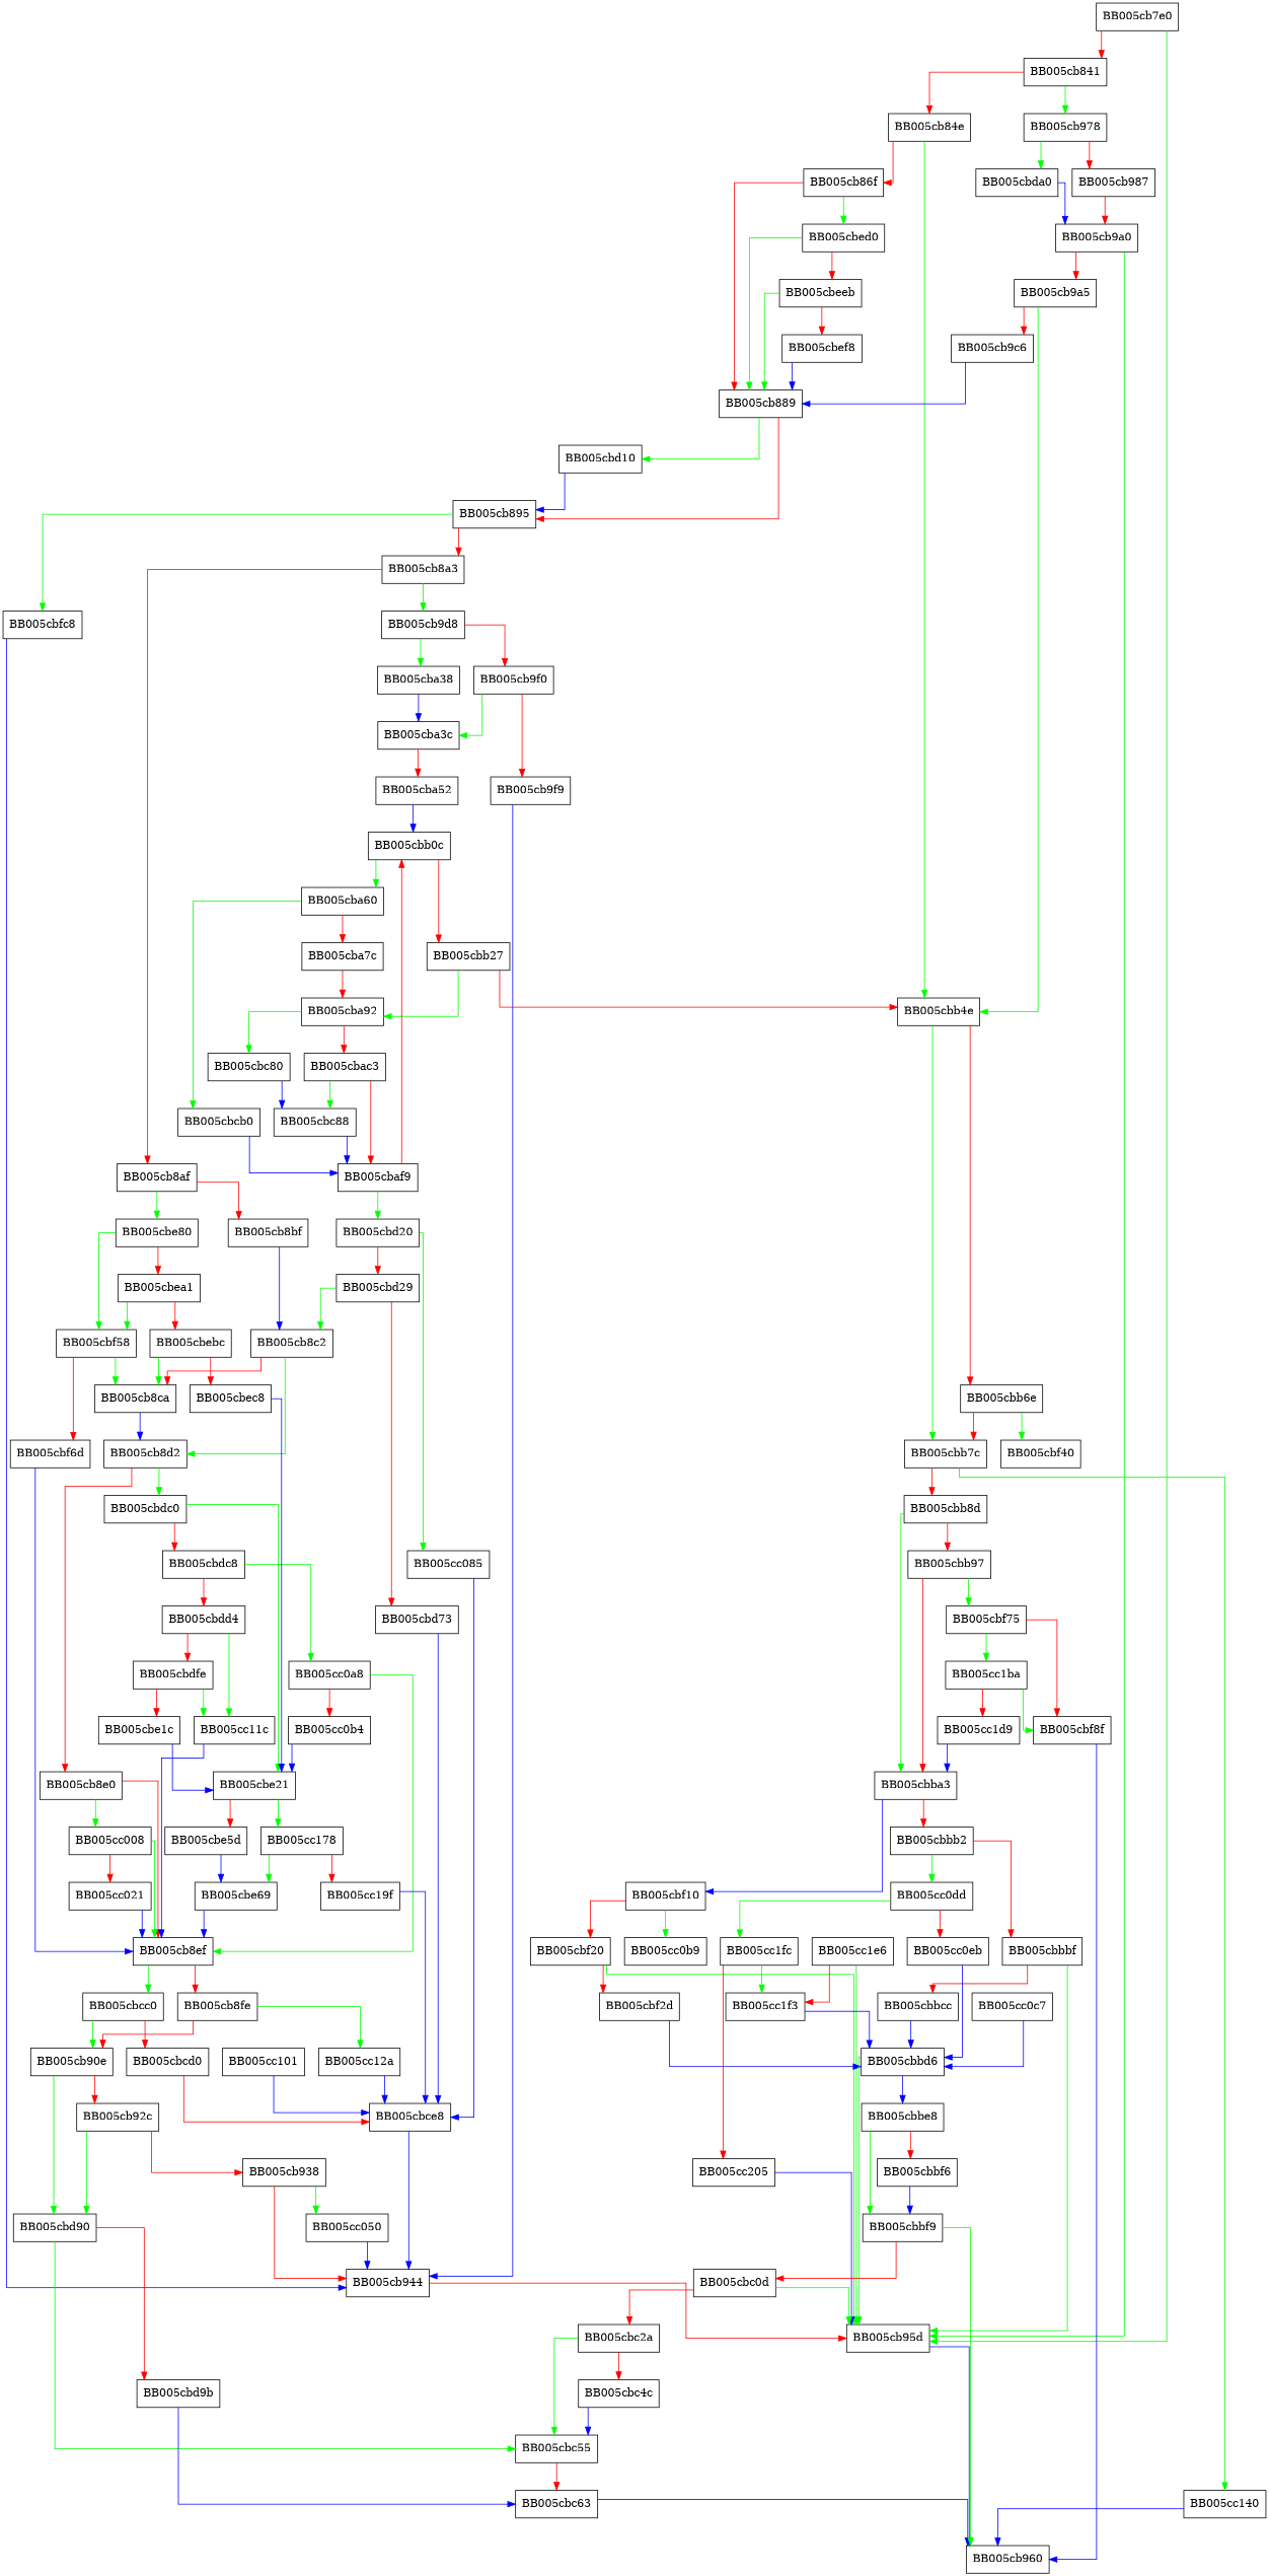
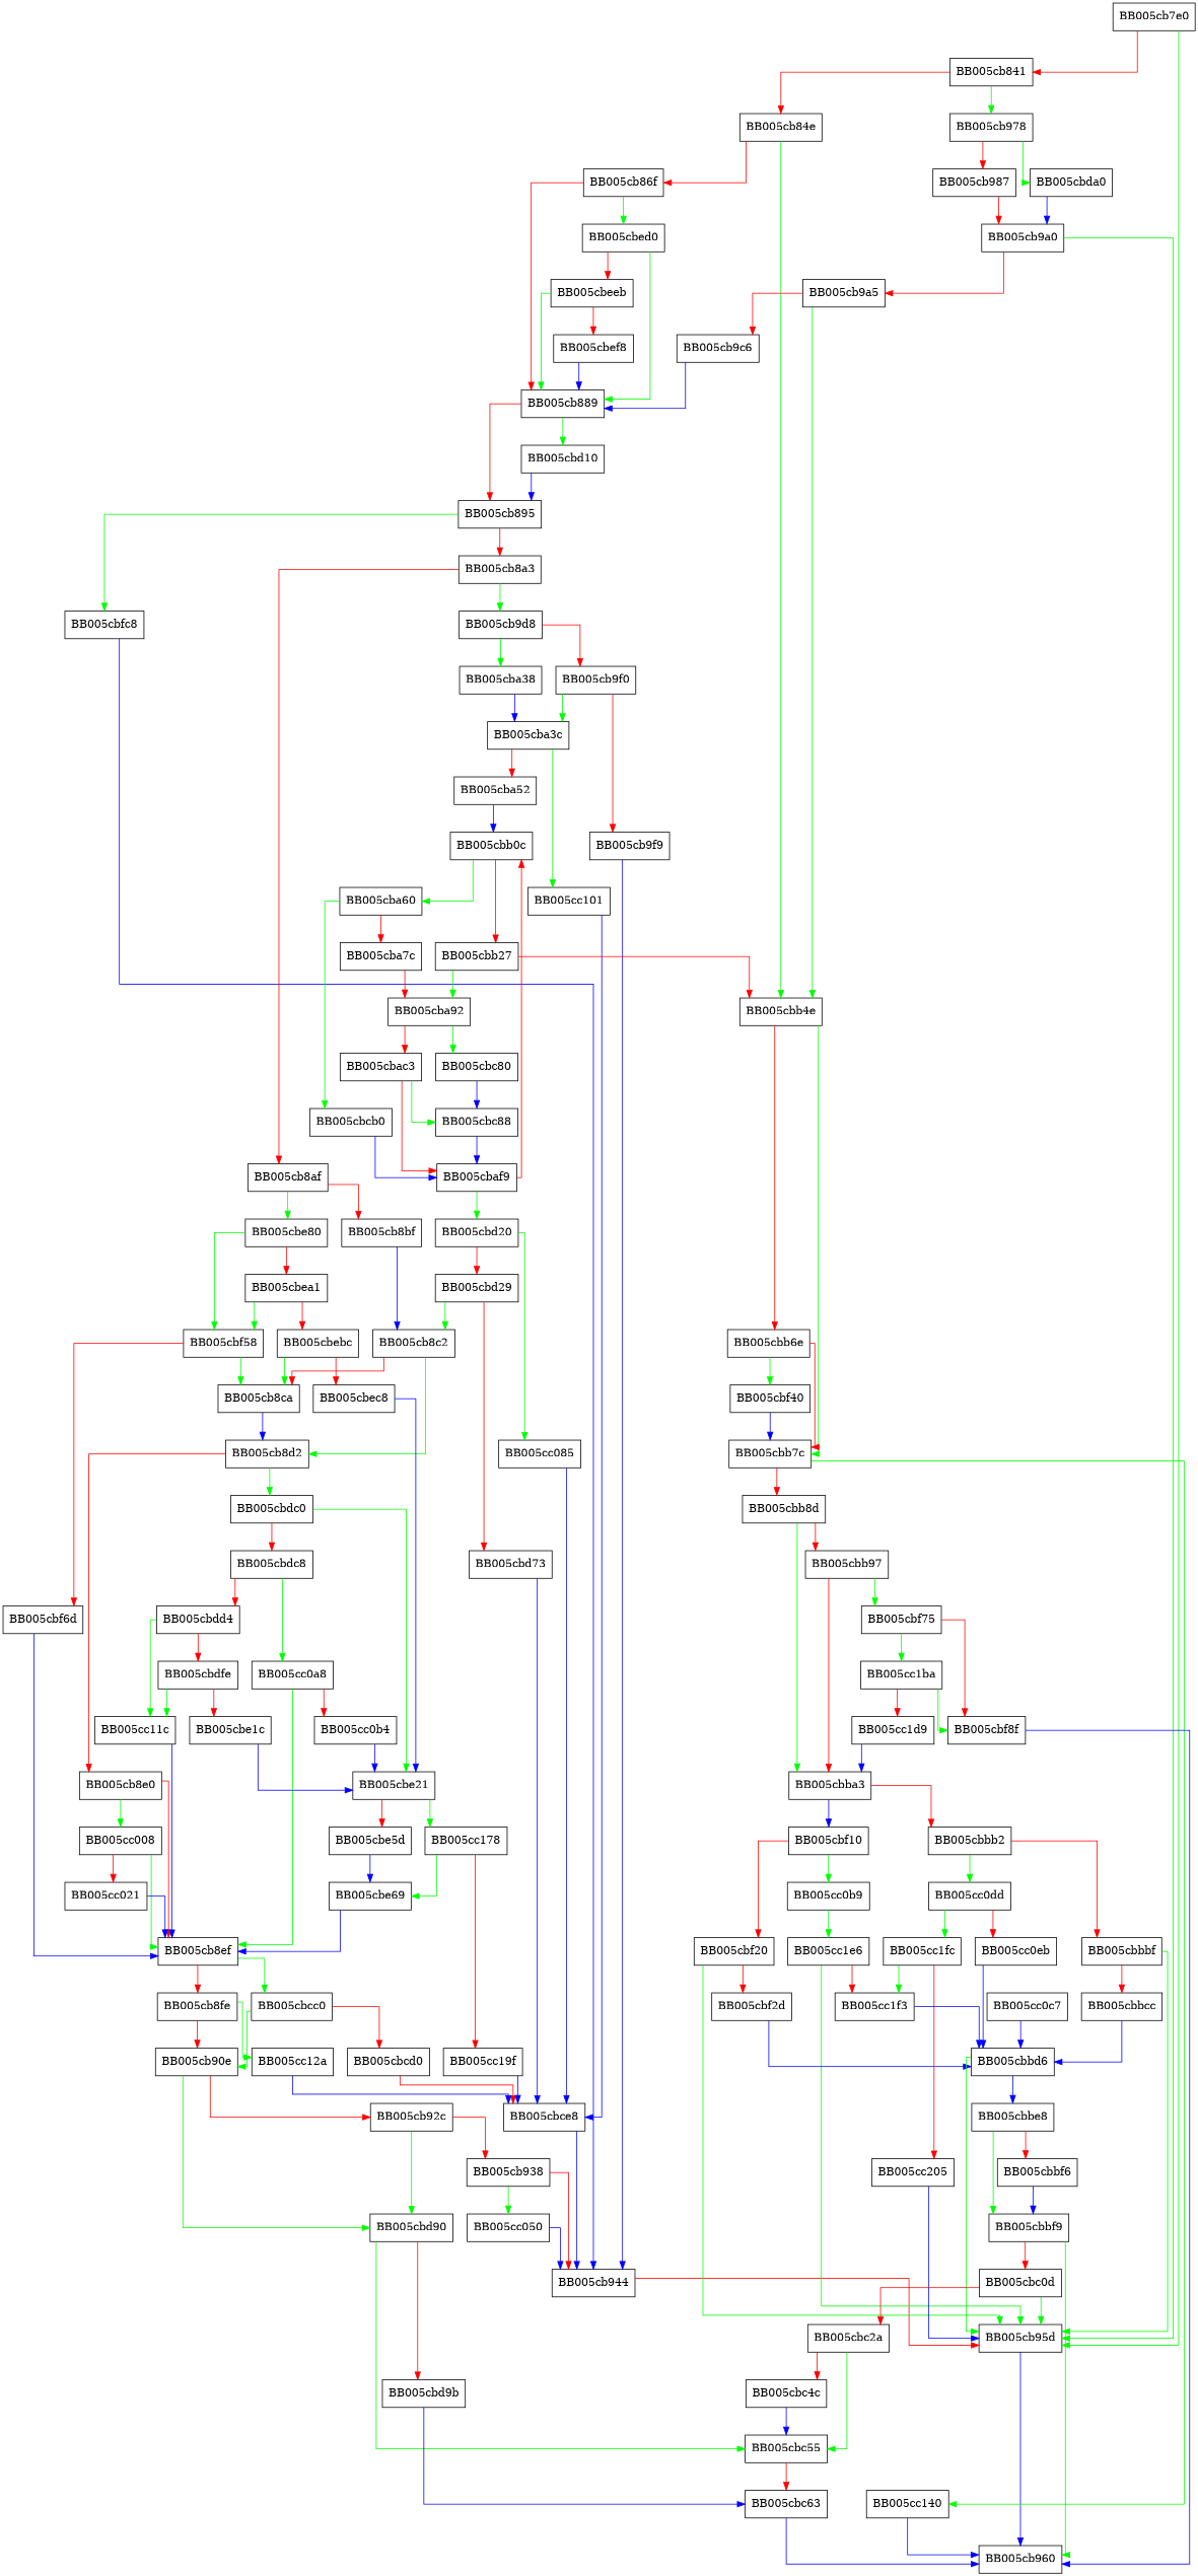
  digraph {
    splines=ortho
    node [shape=box]
    edge [color=red]
    BB005cb7e0
    BB005cb95d
    BB005cb841
    BB005cb960
    BB005cb978
    BB005cb84e
    BB005cbda0
    BB005cb987
    BB005cbb4e
    BB005cb86f
    BB005cb9a0
    BB005cbb7c
    BB005cbb6e
    BB005cbed0
    BB005cb889
    BB005cc140
    BB005cbb8d
    BB005cbf40
    BB005cbeeb
    BB005cbd10
    BB005cb895
    BB005cbef8
    BB005cbfc8
    BB005cb8a3
    BB005cb944
    BB005cb9d8
    BB005cb8af
    BB005cba38
    BB005cb9f0
    BB005cbe80
    BB005cb8bf
    BB005cba3c
    BB005cb9f9
    BB005cbf58
    BB005cbea1
    BB005cb8c2
    BB005cb8ca
    BB005cbf6d
    BB005cbebc
    BB005cb8d2
    BB005cbdc0
    BB005cb8e0
    BB005cbe21
    BB005cbdc8
    BB005cc008
    BB005cb8ef
    BB005cc178
    BB005cbe5d
    BB005cc0a8
    BB005cbdd4
    BB005cc021
    BB005cbcc0
    BB005cb8fe
    BB005cb90e
    BB005cbcd0
    BB005cc12a
    BB005cbd90
    BB005cb92c
    BB005cbce8
    BB005cbc55
    BB005cbd9b
    BB005cb938
    BB005cbc63
    BB005cc050
    BB005cb9a5
    BB005cb9c6
    BB005cc101
    BB005cba52
    BB005cbb0c
    BB005cba60
    BB005cbb27
    BB005cbcb0
    BB005cba7c
    BB005cba92
    BB005cbaf9
    BB005cbd20
    BB005cbc80
    BB005cbac3
    BB005cbc88
    BB005cc085
    BB005cbd29
    BB005cbd73
    BB005cbba3
    BB005cbb97
    BB005cbf10
    BB005cbbb2
    BB005cbf75
    BB005cc0b9
    BB005cbf20
    BB005cc0dd
    BB005cbbbf
    BB005cc1ba
    BB005cbf8f
    BB005cc1d9
    BB005cc1e6
    BB005cbf2d
    BB005cc1fc
    BB005cc0eb
    BB005cbbcc
    BB005cc1f3
    BB005cc205
    BB005cbbd6
    BB005cbbe8
    BB005cbbf9
    BB005cbbf6
    BB005cbc0d
    BB005cbc2a
    BB005cbc4c
    BB005cbe69
    BB005cc19f
    BB005cc0b4
    BB005cc11c
    BB005cbdfe
    BB005cbe1c
    BB005cbec8
    BB005cc0c7
    BB005cb7e0 -> BB005cb95d [color=green]
    BB005cb7e0 -> BB005cb841
    BB005cb95d -> BB005cb960 [color=blue]
    BB005cb841 -> BB005cb978 [color=green]
    BB005cb841 -> BB005cb84e
    BB005cb978 -> BB005cbda0 [color=green]
    BB005cb978 -> BB005cb987
    BB005cb84e -> BB005cbb4e [color=green]
    BB005cb84e -> BB005cb86f
    BB005cbda0 -> BB005cb9a0 [color=blue]
    BB005cb987 -> BB005cb9a0
    BB005cbb4e -> BB005cbb7c [color=green]
    BB005cbb4e -> BB005cbb6e
    BB005cb86f -> BB005cbed0 [color=green]
    BB005cb86f -> BB005cb889
    BB005cb9a0 -> BB005cb95d [color=green]
    BB005cb9a0 -> BB005cb9a5
    BB005cbb7c -> BB005cc140 [color=green]
    BB005cbb7c -> BB005cbb8d
    BB005cbb6e -> BB005cbb7c
    BB005cbb6e -> BB005cbf40 [color=green]
    BB005cbed0 -> BB005cb889 [color=green]
    BB005cbed0 -> BB005cbeeb
    BB005cb889 -> BB005cbd10 [color=green]
    BB005cb889 -> BB005cb895
    BB005cc140 -> BB005cb960 [color=blue]
    BB005cbb8d -> BB005cbba3 [color=green]
    BB005cbb8d -> BB005cbb97
+   BB005cbf40 -> BB005cbb7c [color=blue]
    BB005cbeeb -> BB005cb889 [color=green]
    BB005cbeeb -> BB005cbef8
    BB005cbd10 -> BB005cb895 [color=blue]
    BB005cb895 -> BB005cbfc8 [color=green]
    BB005cb895 -> BB005cb8a3
    BB005cbef8 -> BB005cb889 [color=blue]
    BB005cbfc8 -> BB005cb944 [color=blue]
    BB005cb8a3 -> BB005cb9d8 [color=green]
    BB005cb8a3 -> BB005cb8af
    BB005cb944 -> BB005cb95d
    BB005cb9d8 -> BB005cba38 [color=green]
    BB005cb9d8 -> BB005cb9f0
    BB005cb8af -> BB005cbe80 [color=green]
    BB005cb8af -> BB005cb8bf
    BB005cba38 -> BB005cba3c [color=blue]
    BB005cb9f0 -> BB005cba3c [color=green]
    BB005cb9f0 -> BB005cb9f9
    BB005cbe80 -> BB005cbf58 [color=green]
    BB005cbe80 -> BB005cbea1
    BB005cb8bf -> BB005cb8c2 [color=blue]
+   BB005cba3c -> BB005cc101 [color=green]
    BB005cba3c -> BB005cba52
    BB005cb9f9 -> BB005cb944 [color=blue]
    BB005cbf58 -> BB005cb8ca [color=green]
    BB005cbf58 -> BB005cbf6d
    BB005cbea1 -> BB005cbf58 [color=green]
    BB005cbea1 -> BB005cbebc
    BB005cb8c2 -> BB005cb8ca
    BB005cb8c2 -> BB005cb8d2 [color=green]
    BB005cb8ca -> BB005cb8d2 [color=blue]
    BB005cbf6d -> BB005cb8ef [color=blue]
    BB005cbebc -> BB005cb8ca [color=green]
    BB005cbebc -> BB005cbec8
    BB005cb8d2 -> BB005cbdc0 [color=green]
    BB005cb8d2 -> BB005cb8e0
    BB005cbdc0 -> BB005cbe21 [color=green]
    BB005cbdc0 -> BB005cbdc8
    BB005cb8e0 -> BB005cc008 [color=green]
    BB005cb8e0 -> BB005cb8ef
    BB005cbe21 -> BB005cc178 [color=green]
    BB005cbe21 -> BB005cbe5d
    BB005cbdc8 -> BB005cc0a8 [color=green]
    BB005cbdc8 -> BB005cbdd4
    BB005cc008 -> BB005cb8ef [color=green]
    BB005cc008 -> BB005cc021
    BB005cb8ef -> BB005cbcc0 [color=green]
    BB005cb8ef -> BB005cb8fe
    BB005cc178 -> BB005cbe69 [color=green]
    BB005cc178 -> BB005cc19f
    BB005cbe5d -> BB005cbe69 [color=blue]
    BB005cc0a8 -> BB005cb8ef [color=green]
    BB005cc0a8 -> BB005cc0b4
    BB005cbdd4 -> BB005cc11c [color=green]
    BB005cbdd4 -> BB005cbdfe
    BB005cc021 -> BB005cb8ef [color=blue]
    BB005cbcc0 -> BB005cb90e [color=green]
    BB005cbcc0 -> BB005cbcd0
    BB005cb8fe -> BB005cb90e
    BB005cb8fe -> BB005cc12a [color=green]
    BB005cb90e -> BB005cbd90 [color=green]
    BB005cb90e -> BB005cb92c
    BB005cbcd0 -> BB005cbce8
    BB005cc12a -> BB005cbce8 [color=blue]
    BB005cbd90 -> BB005cbc55 [color=green]
    BB005cbd90 -> BB005cbd9b
    BB005cb92c -> BB005cbd90 [color=green]
    BB005cb92c -> BB005cb938
    BB005cbce8 -> BB005cb944 [color=blue]
    BB005cbc55 -> BB005cbc63
    BB005cbd9b -> BB005cbc63 [color=blue]
    BB005cb938 -> BB005cb944
    BB005cb938 -> BB005cc050 [color=green]
    BB005cbc63 -> BB005cb960 [color=blue]
    BB005cc050 -> BB005cb944 [color=blue]
    BB005cb9a5 -> BB005cbb4e [color=green]
    BB005cb9a5 -> BB005cb9c6
    BB005cb9c6 -> BB005cb889 [color=blue]
    BB005cc101 -> BB005cbce8 [color=blue]
    BB005cba52 -> BB005cbb0c [color=blue]
    BB005cbb0c -> BB005cba60 [color=green]
    BB005cbb0c -> BB005cbb27
    BB005cba60 -> BB005cbcb0 [color=green]
    BB005cba60 -> BB005cba7c
    BB005cbb27 -> BB005cbb4e
    BB005cbb27 -> BB005cba92 [color=green]
    BB005cbcb0 -> BB005cbaf9 [color=blue]
    BB005cba7c -> BB005cba92
    BB005cba92 -> BB005cbc80 [color=green]
    BB005cba92 -> BB005cbac3
    BB005cbaf9 -> BB005cbb0c
    BB005cbaf9 -> BB005cbd20 [color=green]
    BB005cbd20 -> BB005cc085 [color=green]
    BB005cbd20 -> BB005cbd29
    BB005cbc80 -> BB005cbc88 [color=blue]
    BB005cbac3 -> BB005cbaf9
    BB005cbac3 -> BB005cbc88 [color=green]
    BB005cbc88 -> BB005cbaf9 [color=blue]
    BB005cc085 -> BB005cbce8 [color=blue]
    BB005cbd29 -> BB005cb8c2 [color=green]
    BB005cbd29 -> BB005cbd73
    BB005cbd73 -> BB005cbce8 [color=blue]
    BB005cbba3 -> BB005cbf10 [color=blue]
    BB005cbba3 -> BB005cbbb2
    BB005cbb97 -> BB005cbba3
    BB005cbb97 -> BB005cbf75 [color=green]
    BB005cbf10 -> BB005cc0b9 [color=green]
    BB005cbf10 -> BB005cbf20
    BB005cbbb2 -> BB005cc0dd [color=green]
    BB005cbbb2 -> BB005cbbbf
    BB005cbf75 -> BB005cc1ba [color=green]
    BB005cbf75 -> BB005cbf8f
+   BB005cc0b9 -> BB005cc1e6 [color=green]
    BB005cbf20 -> BB005cb95d [color=green]
    BB005cbf20 -> BB005cbf2d
    BB005cc0dd -> BB005cc1fc [color=green]
    BB005cc0dd -> BB005cc0eb
    BB005cbbbf -> BB005cb95d [color=green]
    BB005cbbbf -> BB005cbbcc
    BB005cc1ba -> BB005cbf8f [color=green]
    BB005cc1ba -> BB005cc1d9
    BB005cbf8f -> BB005cb960 [color=blue]
    BB005cc1d9 -> BB005cbba3 [color=blue]
    BB005cc1e6 -> BB005cb95d [color=green]
    BB005cc1e6 -> BB005cc1f3
    BB005cbf2d -> BB005cbbd6 [color=blue]
    BB005cc1fc -> BB005cc1f3 [color=green]
    BB005cc1fc -> BB005cc205
    BB005cc0eb -> BB005cbbd6 [color=blue]
    BB005cbbcc -> BB005cbbd6 [color=blue]
    BB005cc1f3 -> BB005cbbd6 [color=blue]
    BB005cc205 -> BB005cb95d [color=blue]
    BB005cbbd6 -> BB005cb95d [color=green]
    BB005cbbd6 -> BB005cbbe8 [color=blue]
    BB005cbbe8 -> BB005cbbf9 [color=green]
    BB005cbbe8 -> BB005cbbf6
    BB005cbbf9 -> BB005cb960 [color=green]
    BB005cbbf9 -> BB005cbc0d
    BB005cbbf6 -> BB005cbbf9 [color=blue]
    BB005cbc0d -> BB005cb95d [color=green]
    BB005cbc0d -> BB005cbc2a
    BB005cbc2a -> BB005cbc55 [color=green]
    BB005cbc2a -> BB005cbc4c
    BB005cbc4c -> BB005cbc55 [color=blue]
    BB005cbe69 -> BB005cb8ef [color=blue]
    BB005cc19f -> BB005cbce8 [color=blue]
    BB005cc0b4 -> BB005cbe21 [color=blue]
    BB005cc11c -> BB005cb8ef [color=blue]
    BB005cbdfe -> BB005cc11c [color=green]
    BB005cbdfe -> BB005cbe1c
    BB005cbe1c -> BB005cbe21 [color=blue]
    BB005cbec8 -> BB005cbe21 [color=blue]
    BB005cc0c7 -> BB005cbbd6 [color=blue]
  }
